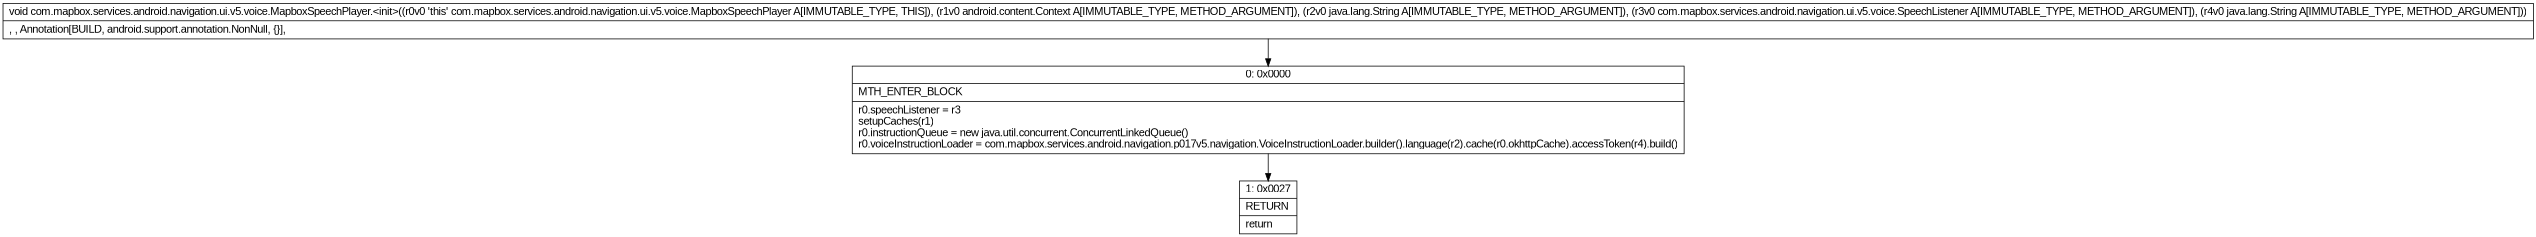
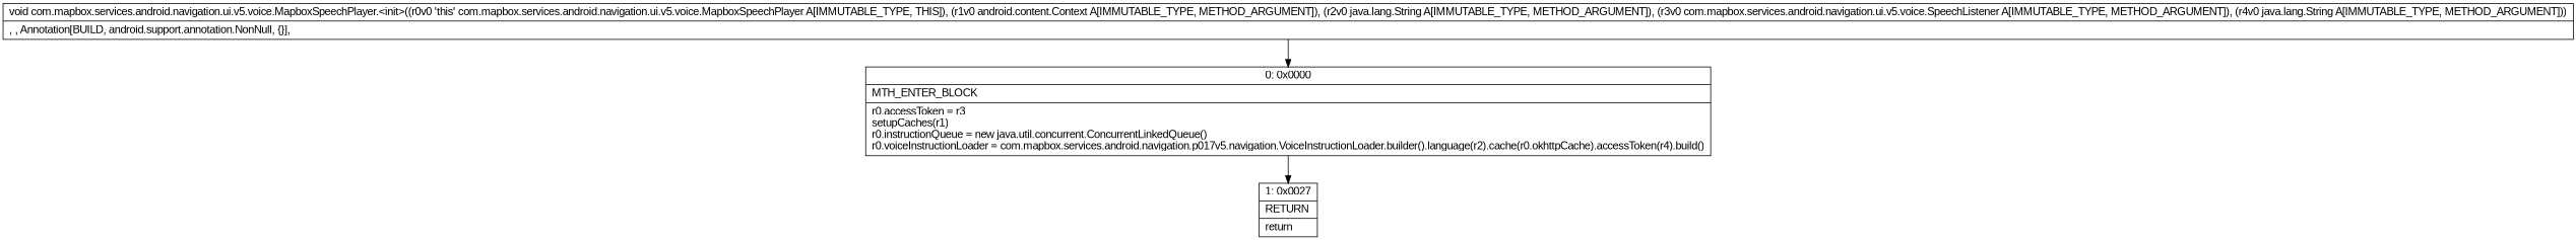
  digraph {
    fontname="Liberation Sans"
    node [shape=record fontname="Liberation Sans"]
    edge [fontname="Liberation Sans"]
-   n1 [label="{0\:\ 0x0000|MTH_ENTER_BLOCK\l|r0.speechListener = r3\lsetupCaches(r1)\lr0.instructionQueue = new java.util.concurrent.ConcurrentLinkedQueue()\lr0.voiceInstructionLoader = com.mapbox.services.android.navigation.p017v5.navigation.VoiceInstructionLoader.builder().language(r2).cache(r0.okhttpCache).accessToken(r4).build()\l}"]
+   n1 [label="{0\:\ 0x0000|MTH_ENTER_BLOCK\l|r0.accessToken = r3\lsetupCaches(r1)\lr0.instructionQueue = new java.util.concurrent.ConcurrentLinkedQueue()\lr0.voiceInstructionLoader = com.mapbox.services.android.navigation.p017v5.navigation.VoiceInstructionLoader.builder().language(r2).cache(r0.okhttpCache).accessToken(r4).build()\l}"]
    n2 [label="{1\:\ 0x0027|RETURN\l|return\l}"]
    n3 [label="{void com.mapbox.services.android.navigation.ui.v5.voice.MapboxSpeechPlayer.\<init\>((r0v0 'this' com.mapbox.services.android.navigation.ui.v5.voice.MapboxSpeechPlayer A[IMMUTABLE_TYPE, THIS]), (r1v0 android.content.Context A[IMMUTABLE_TYPE, METHOD_ARGUMENT]), (r2v0 java.lang.String A[IMMUTABLE_TYPE, METHOD_ARGUMENT]), (r3v0 com.mapbox.services.android.navigation.ui.v5.voice.SpeechListener A[IMMUTABLE_TYPE, METHOD_ARGUMENT]), (r4v0 java.lang.String A[IMMUTABLE_TYPE, METHOD_ARGUMENT]))  | , , Annotation[BUILD, android.support.annotation.NonNull, \{\}], \l}"]
    n1 -> n2
    n3 -> n1
  }
